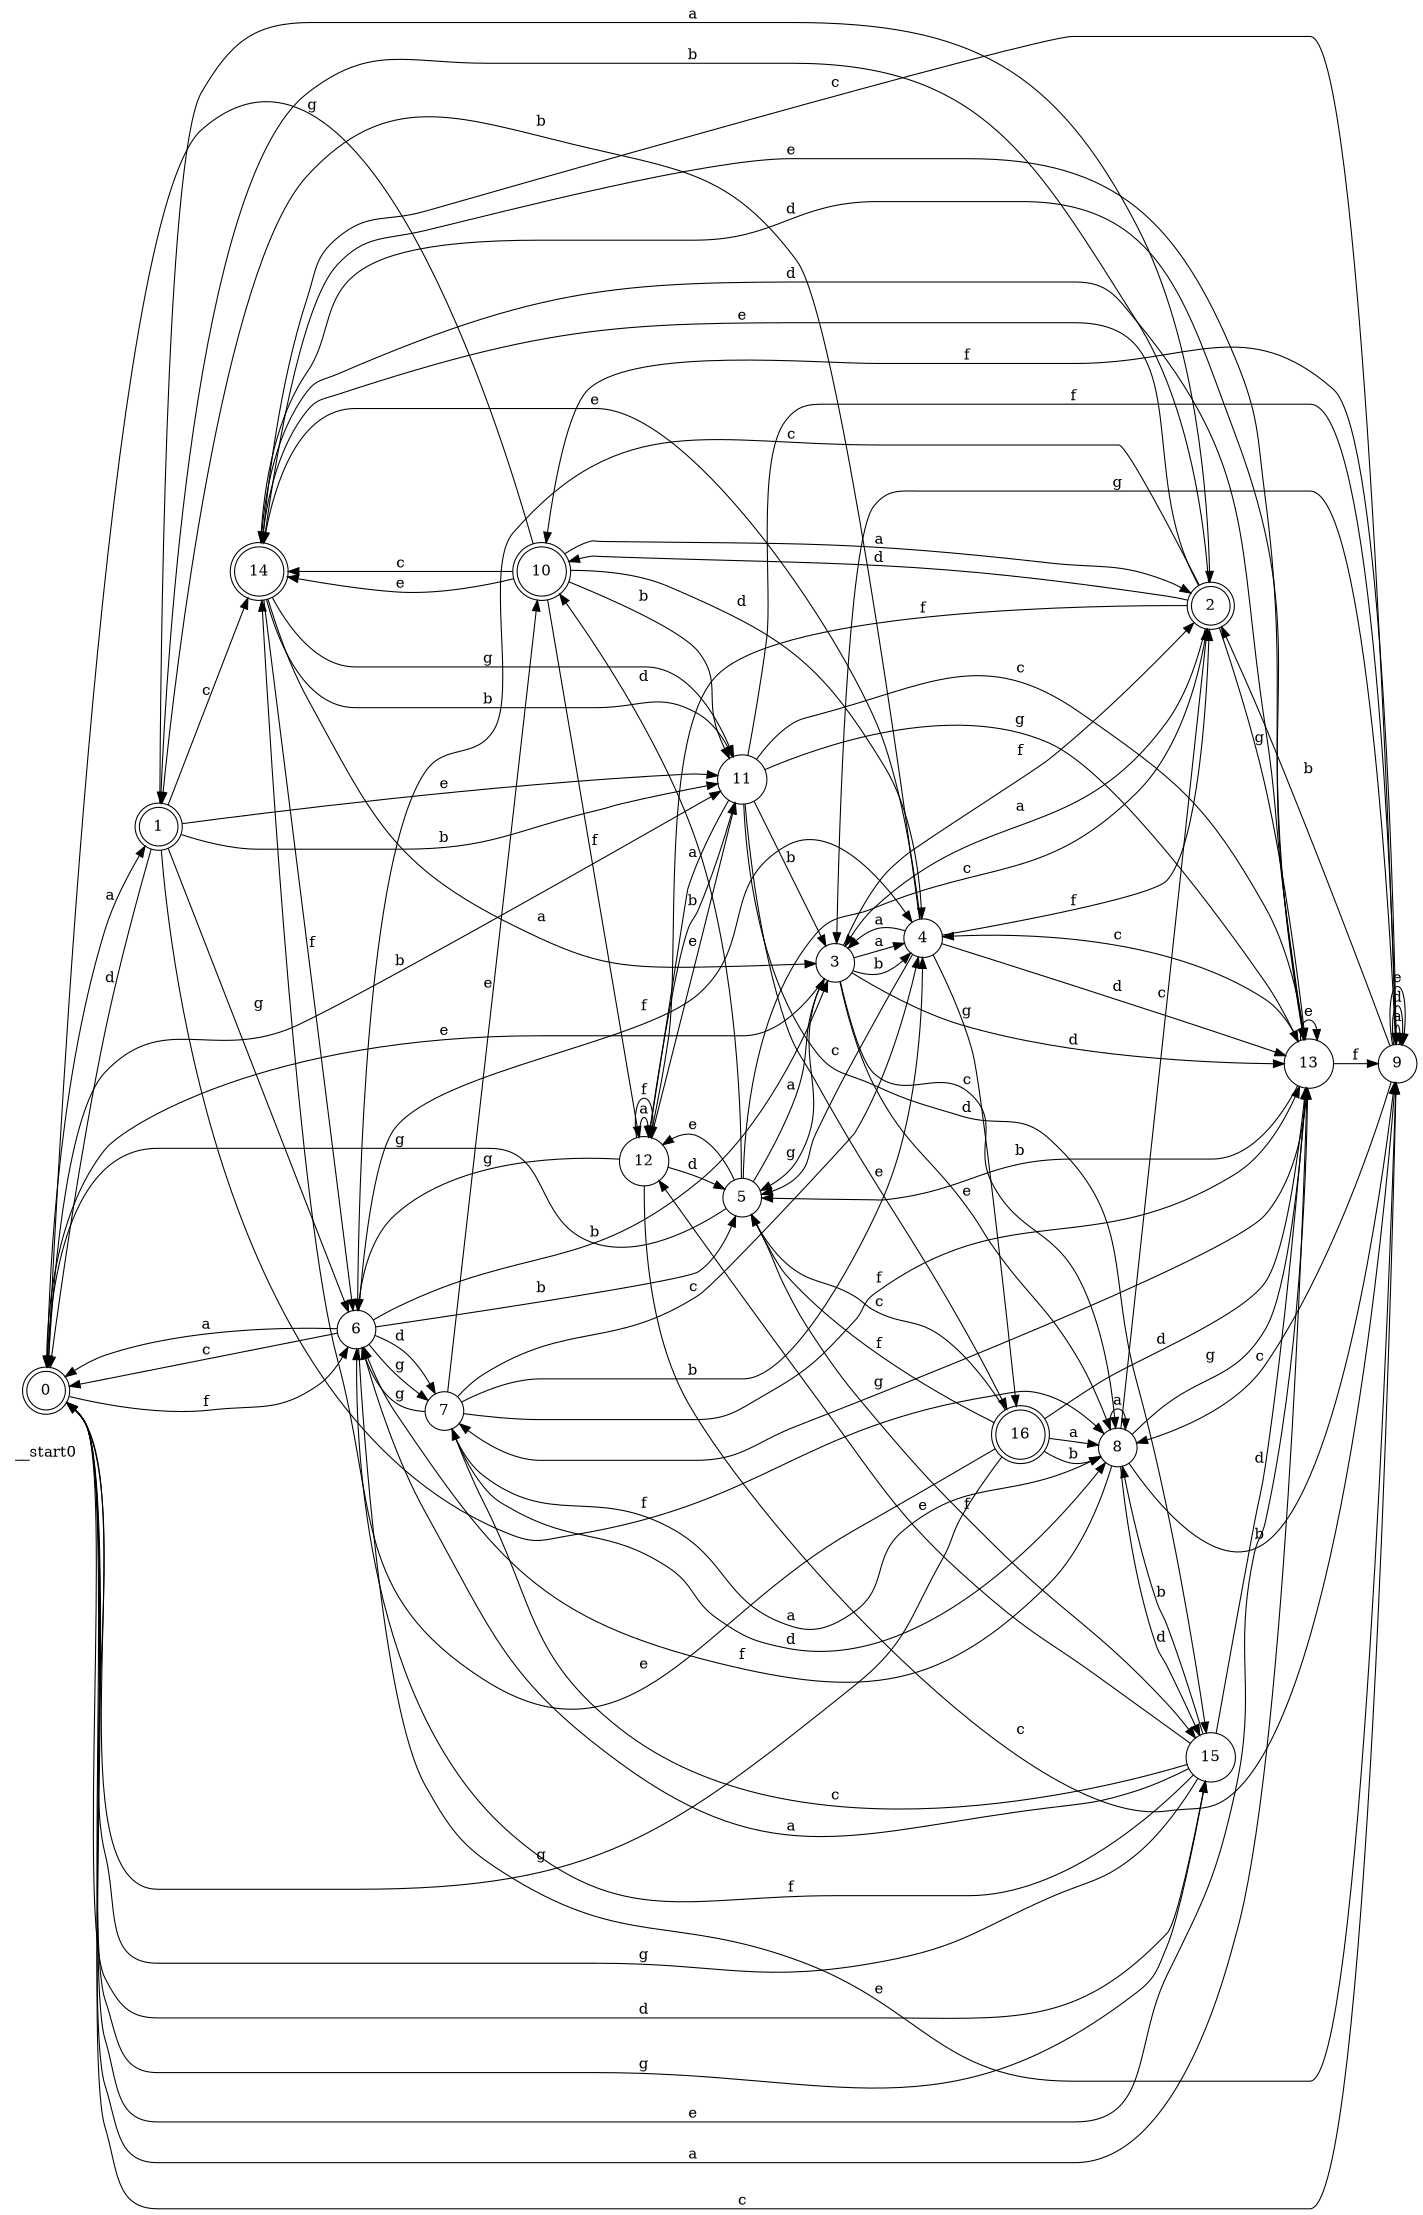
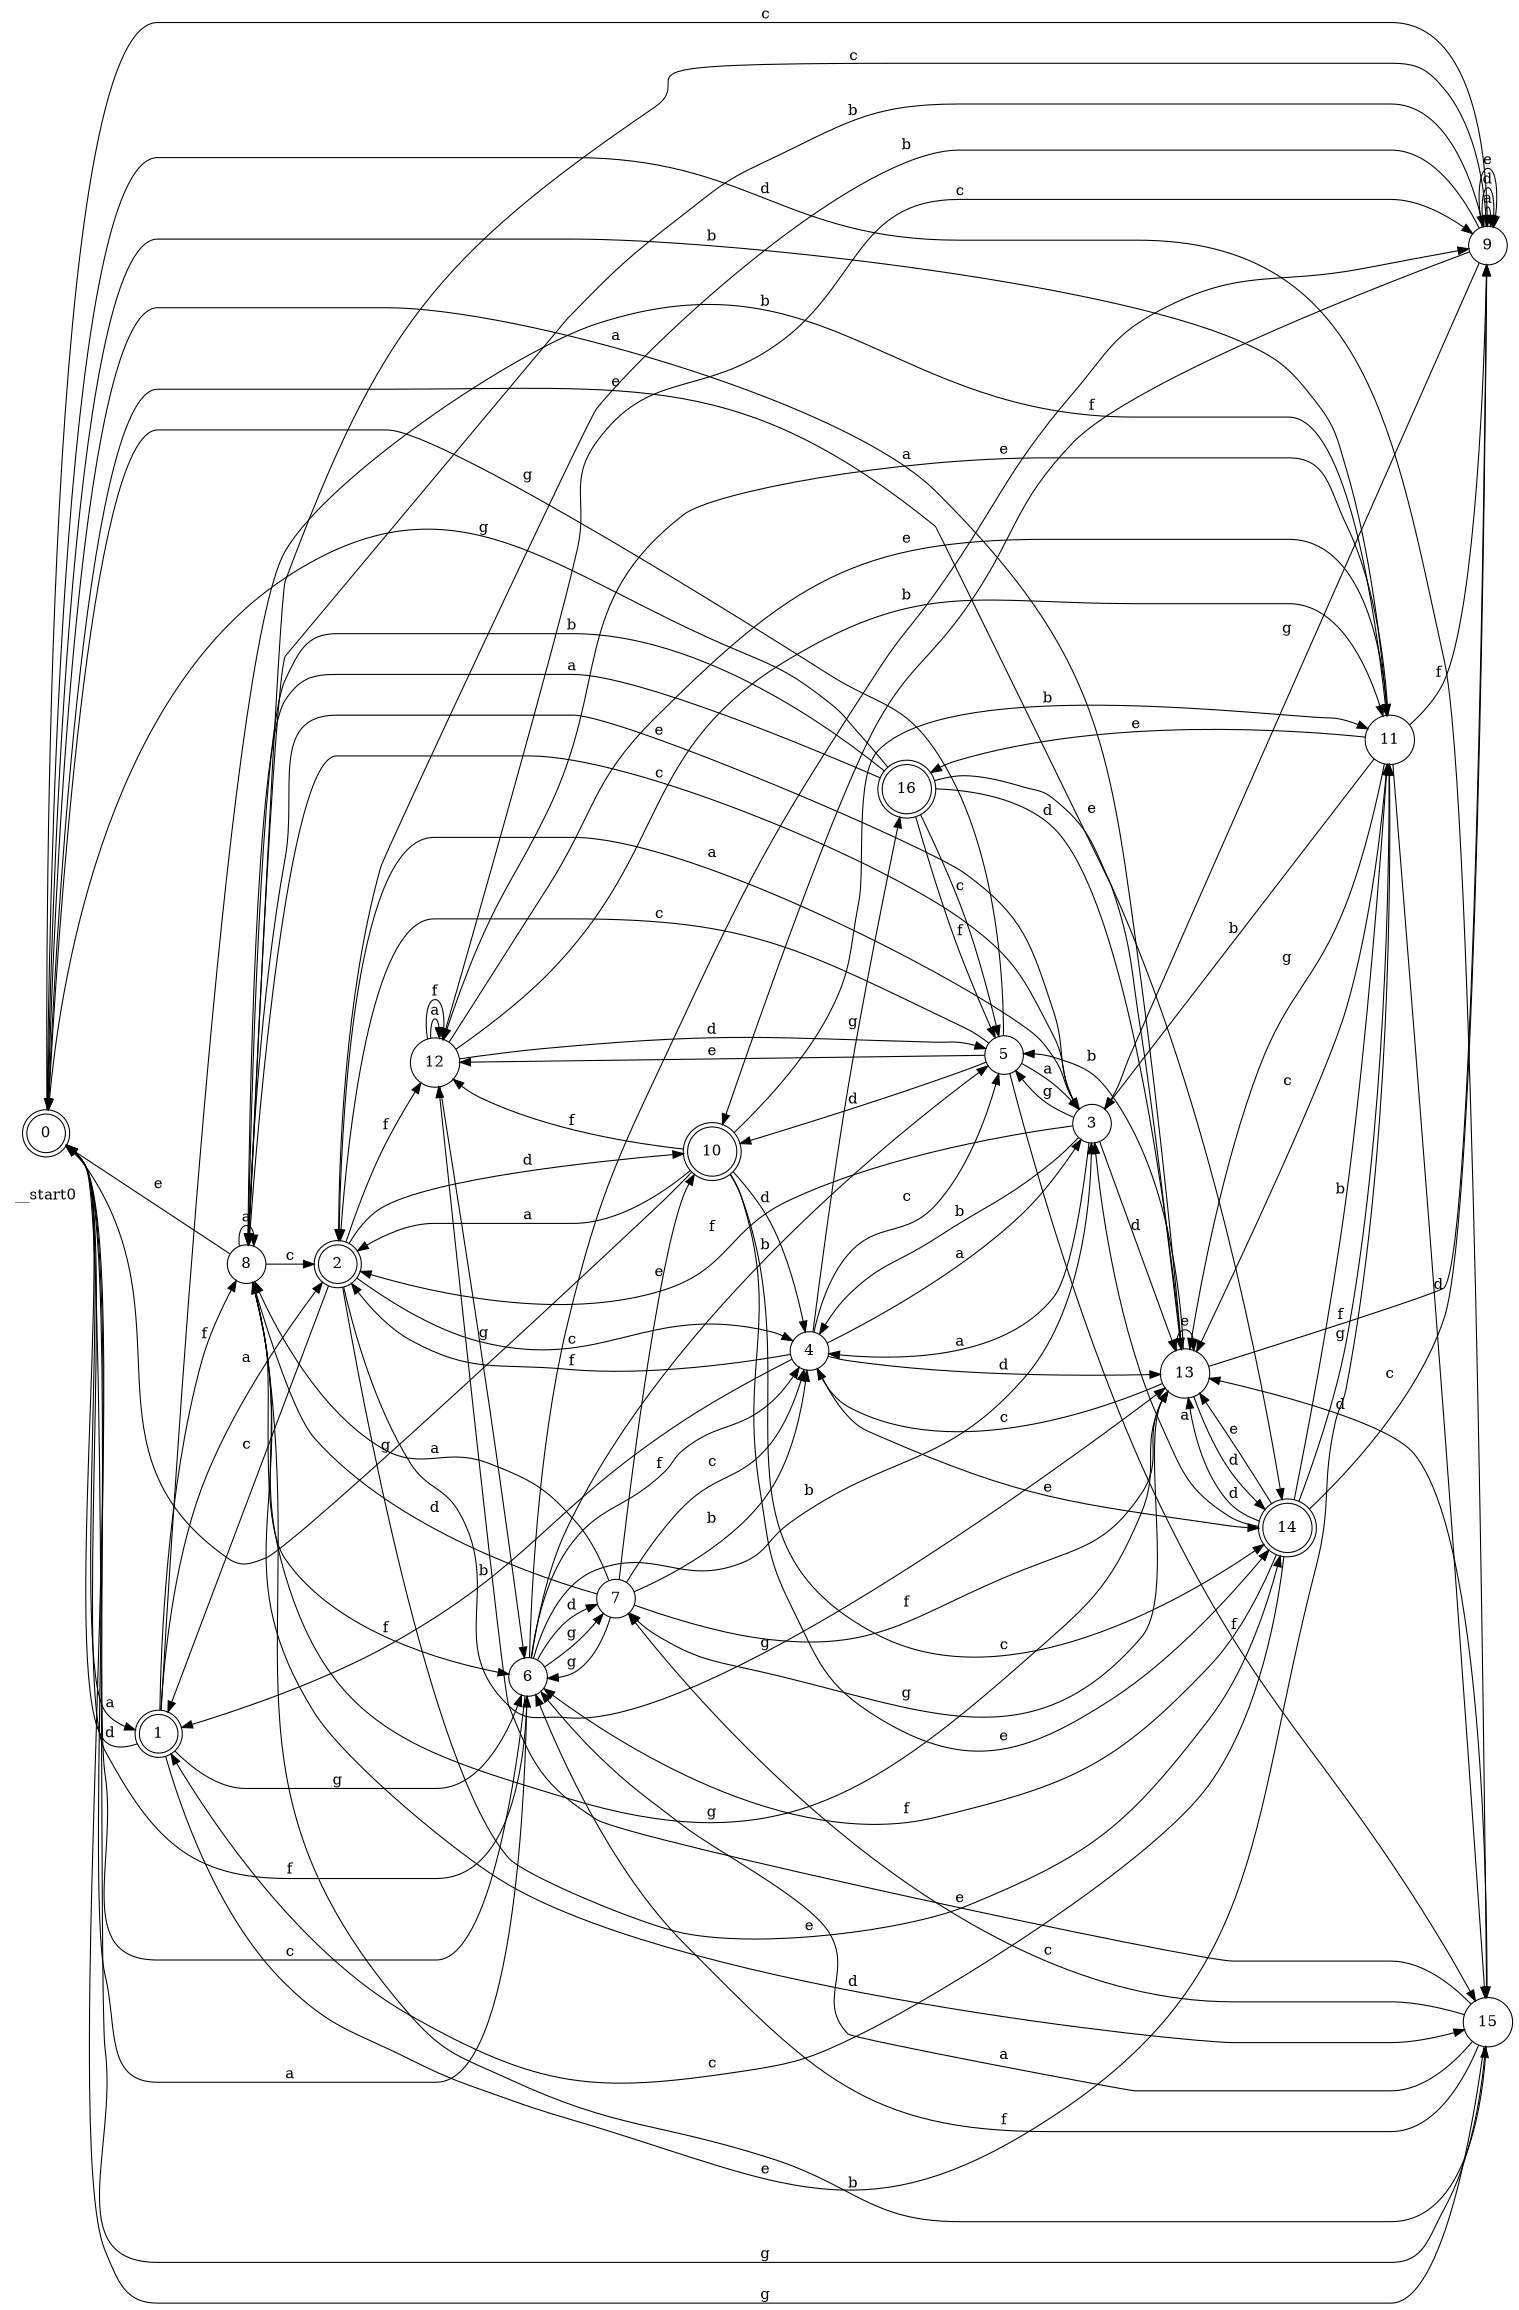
  digraph {
    rankdir=LR
    node [shape=circle color=black fillcolor=white style=filled]
    __start0 [shape=none color="" fillcolor="" style=""]
    n2 [label=0 shape=doublecircle style="rounded,filled"]
    n3 [label=1 shape=doublecircle style="rounded,filled"]
    n4 [label=6]
    n5 [label=9]
    n6 [label=11]
    n7 [label=13]
    n8 [label=15]
    n9 [label=2 shape=doublecircle style="rounded,filled"]
    n10 [label=8]
    n11 [label=14 shape=doublecircle style="rounded,filled"]
    n12 [label=3]
    n13 [label=4]
    n14 [label=5]
    n15 [label=7]
    n16 [label=10 shape=doublecircle style="rounded,filled"]
    n17 [label=12]
    n18 [label=16 shape=doublecircle style="rounded,filled"]
    n2 -> n3 [label=a]
    n2 -> n4 [label=f]
    n2 -> n5 [label=c]
    n2 -> n6 [label=b]
    n2 -> n7 [label=e]
    n2 -> n8 [label=d]
    n2 -> n8 [label=g]
    n3 -> n2 [label=d]
    n3 -> n4 [label=g]
    n3 -> n6 [label=b]
    n3 -> n6 [label=e]
    n3 -> n9 [label=a]
    n3 -> n10 [label=f]
-   n3 -> n11 [label=c]
+   n11 -> n3 [label=c]
    n4 -> n2 [label=a]
    n4 -> n2 [label=c]
    n4 -> n5 [label=e]
    n4 -> n12 [label=b]
    n4 -> n13 [label=f]
    n4 -> n14 [label=b]
    n4 -> n15 [label=d]
    n4 -> n15 [label=g]
    n5 -> n5 [label=a]
    n5 -> n5 [label=d]
    n5 -> n5 [label=e]
    n5 -> n9 [label=b]
    n5 -> n10 [label=c]
    n5 -> n12 [label=g]
    n5 -> n16 [label=f]
    n6 -> n5 [label=f]
    n6 -> n7 [label=c]
    n6 -> n7 [label=g]
    n6 -> n8 [label=d]
    n6 -> n12 [label=b]
    n6 -> n17 [label=a]
    n6 -> n18 [label=e]
    n7 -> n2 [label=a]
    n7 -> n5 [label=f]
    n7 -> n7 [label=e]
    n7 -> n11 [label=d]
    n7 -> n13 [label=c]
    n7 -> n14 [label=b]
    n7 -> n15 [label=g]
    n8 -> n2 [label=g]
    n8 -> n4 [label=a]
    n8 -> n4 [label=f]
    n8 -> n7 [label=d]
    n8 -> n10 [label=b]
    n8 -> n15 [label=c]
    n8 -> n17 [label=e]
-   n9 -> n3 [label=b]
+   n9 -> n3 [label=c]
    n9 -> n7 [label=g]
    n9 -> n11 [label=e]
    n9 -> n12 [label=a]
-   n9 -> n4 [label=c]
+   n9 -> n13 [label=c]
    n9 -> n16 [label=d]
    n9 -> n17 [label=f]
-   n12 -> n2 [label=e]
+   n10 -> n2 [label=e]
    n10 -> n4 [label=f]
    n10 -> n5 [label=b]
    n10 -> n7 [label=g]
    n10 -> n8 [label=d]
    n10 -> n9 [label=c]
    n10 -> n10 [label=a]
    n11 -> n4 [label=f]
    n11 -> n5 [label=c]
    n11 -> n6 [label=b]
    n11 -> n6 [label=g]
    n11 -> n7 [label=d]
    n11 -> n7 [label=e]
    n11 -> n12 [label=a]
    n12 -> n7 [label=d]
    n12 -> n9 [label=f]
    n12 -> n10 [label=c]
    n12 -> n10 [label=e]
    n12 -> n13 [label=a]
    n12 -> n13 [label=b]
    n12 -> n14 [label=g]
    n13 -> n3 [label=b]
    n13 -> n7 [label=d]
    n13 -> n9 [label=f]
    n13 -> n11 [label=e]
    n13 -> n12 [label=a]
    n13 -> n14 [label=c]
    n13 -> n18 [label=g]
    n14 -> n2 [label=g]
    n14 -> n8 [label=f]
    n14 -> n9 [label=c]
    n14 -> n12 [label=a]
    n14 -> n16 [label=d]
    n14 -> n17 [label=e]
    n15 -> n4 [label=g]
    n15 -> n7 [label=f]
    n15 -> n10 [label=a]
    n15 -> n10 [label=d]
    n15 -> n13 [label=b]
    n15 -> n13 [label=c]
    n15 -> n16 [label=e]
    n16 -> n2 [label=g]
    n16 -> n6 [label=b]
    n16 -> n9 [label=a]
    n16 -> n11 [label=c]
    n16 -> n11 [label=e]
    n16 -> n13 [label=d]
    n16 -> n17 [label=f]
    n17 -> n4 [label=g]
    n17 -> n5 [label=c]
    n17 -> n6 [label=b]
    n17 -> n6 [label=e]
    n17 -> n14 [label=d]
    n17 -> n17 [label=a]
    n17 -> n17 [label=f]
    n18 -> n2 [label=g]
    n18 -> n7 [label=d]
    n18 -> n10 [label=a]
    n18 -> n10 [label=b]
    n18 -> n11 [label=e]
    n18 -> n14 [label=c]
    n18 -> n14 [label=f]
  }
